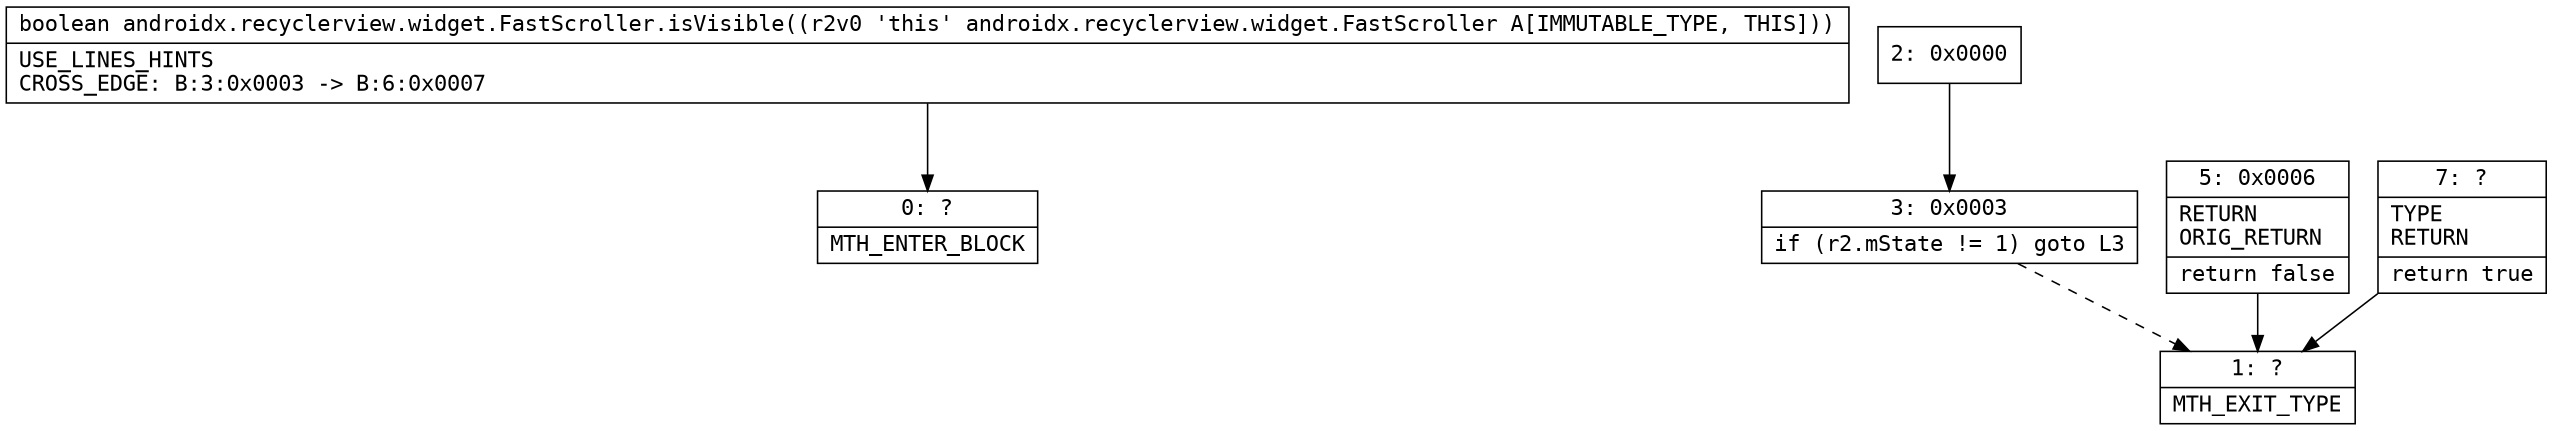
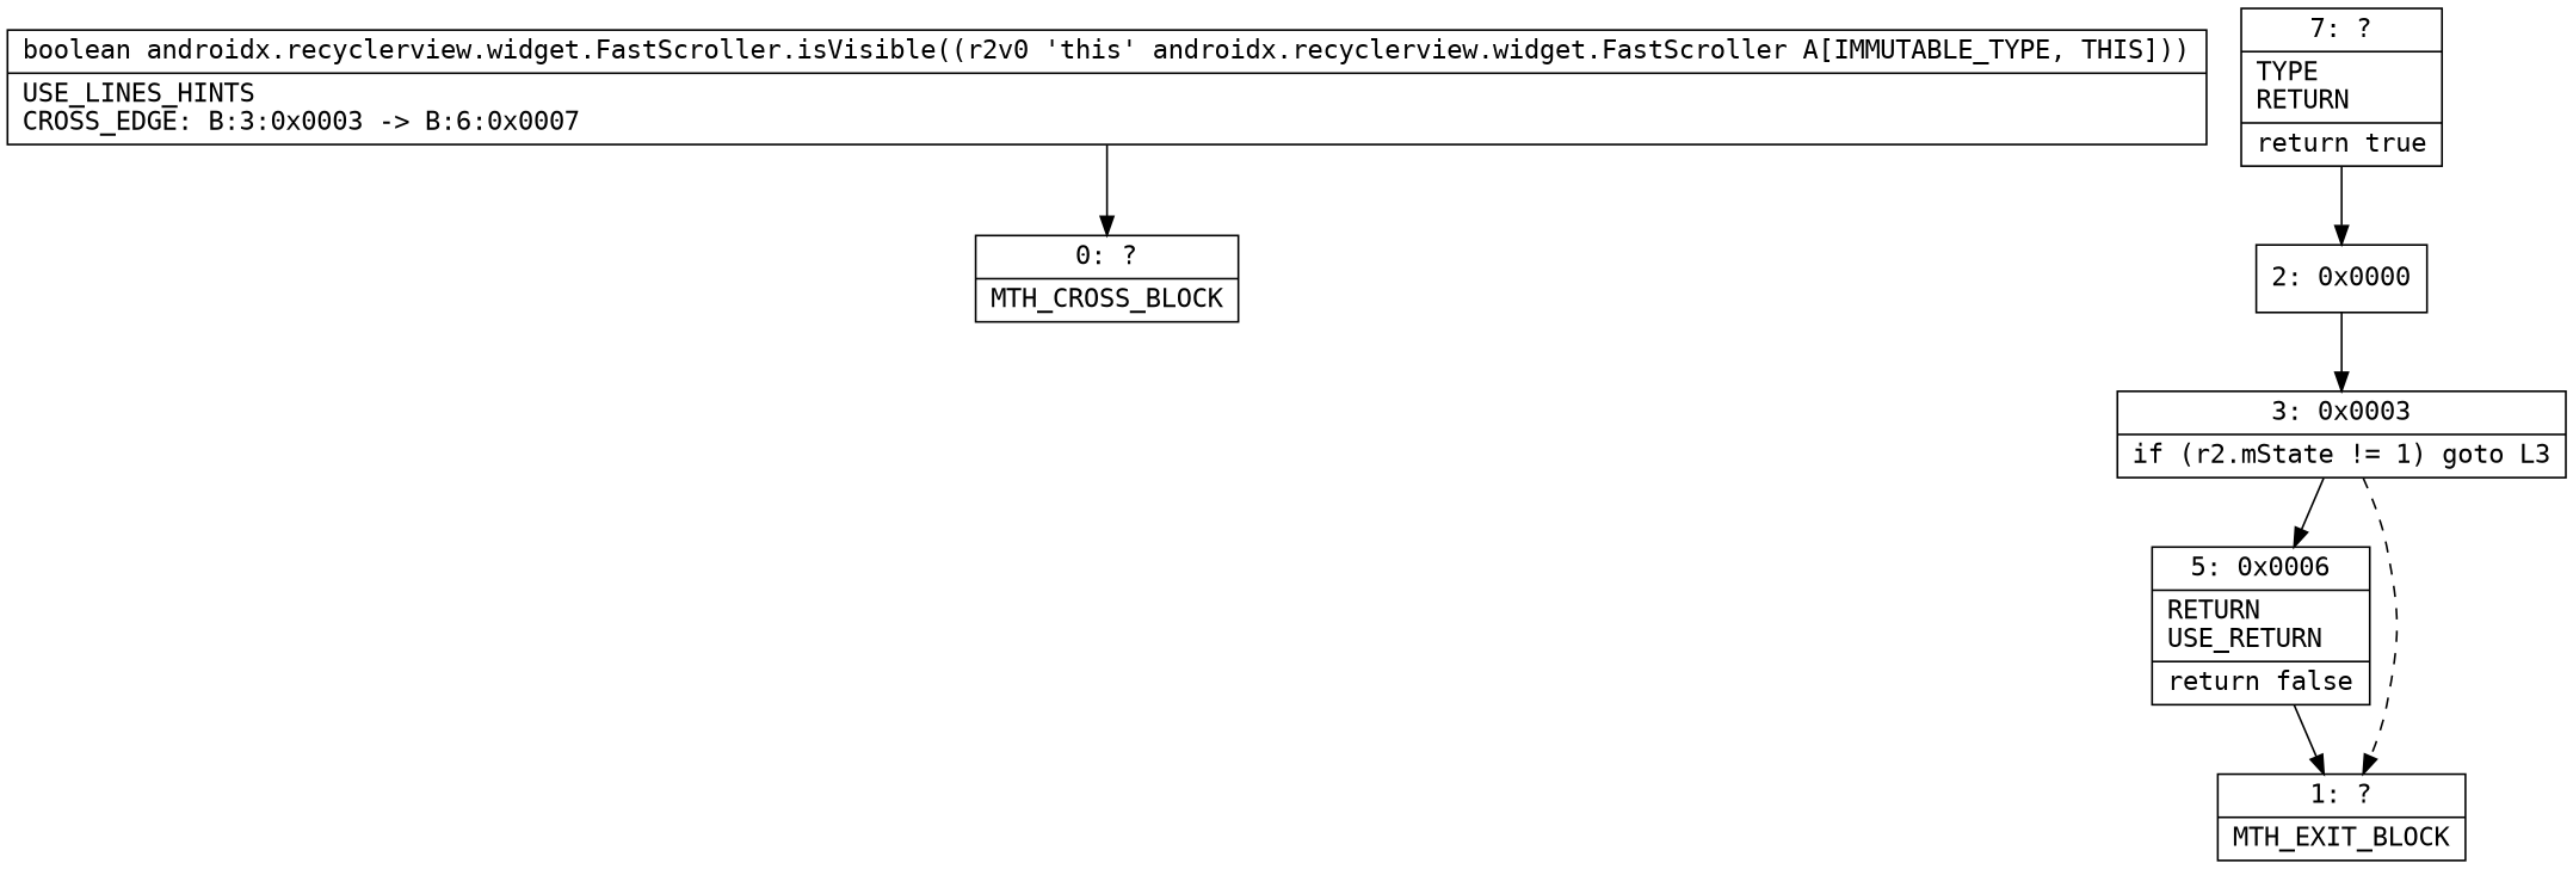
  digraph {
    fontname="DejaVu Sans Mono"
    node [fontname="DejaVu Sans Mono" shape=record]
    edge [fontname="DejaVu Sans Mono"]
-   n1 [label="{0\:\ ?|MTH_ENTER_BLOCK\l}"]
+   n1 [label="{0\:\ ?|MTH_CROSS_BLOCK\l}"]
    n2 [label="{2\:\ 0x0000}"]
    n3 [label="{3\:\ 0x0003|if (r2.mState != 1) goto L3\l}"]
-   n4 [label="{5\:\ 0x0006|RETURN\lORIG_RETURN\l|return false\l}"]
-   n5 [label="{1\:\ ?|MTH_EXIT_TYPE\l}"]
+   n4 [label="{5\:\ 0x0006|RETURN\lUSE_RETURN\l|return false\l}"]
+   n5 [label="{1\:\ ?|MTH_EXIT_BLOCK\l}"]
    n6 [label="{7\:\ ?|TYPE\lRETURN\l|return true\l}"]
    n7 [label="{boolean androidx.recyclerview.widget.FastScroller.isVisible((r2v0 'this' androidx.recyclerview.widget.FastScroller A[IMMUTABLE_TYPE, THIS]))  | USE_LINES_HINTS\lCROSS_EDGE: B:3:0x0003 \-\> B:6:0x0007\l}"]
    n2 -> n3
+   n3 -> n4
    n3 -> n5 [style=dashed]
    n4 -> n5
-   n6 -> n5
+   n6 -> n2
    n7 -> n1
  }
